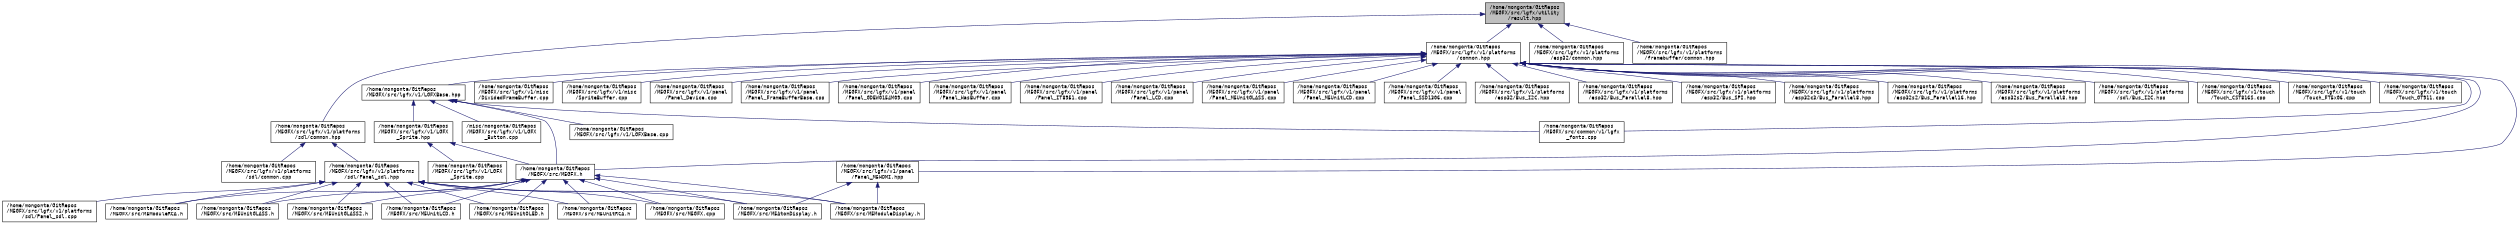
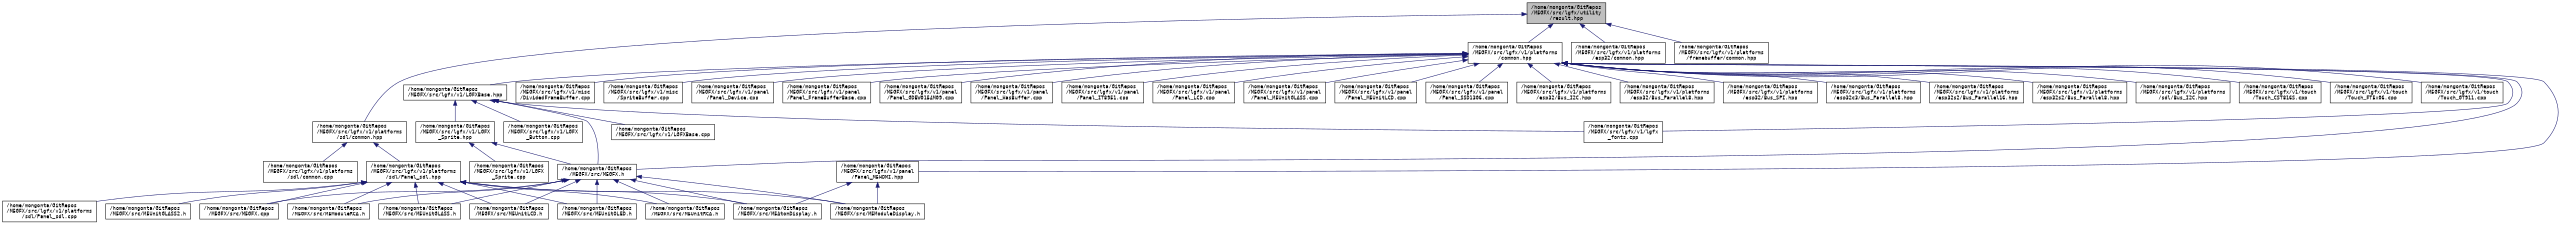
  digraph {
    fontname="DejaVu Sans Mono"
    node [color=black fillcolor=white fontname="DejaVu Sans Mono" fontsize=10 shape=record style=filled]
    edge [color=midnightblue dir=back fontname="DejaVu Sans Mono" fontsize=10 labelfontname=Helvetica labelfontsize=10 style=solid]
    n1 [fillcolor=grey75 fontcolor=black height=0.2 label="/home/mongonta/GitRepos\l/M5GFX/src/lgfx/utility\l/result.hpp" width=0.4]
    n2 [height=0.2 label="/home/mongonta/GitRepos\l/M5GFX/src/lgfx/v1/platforms\l/common.hpp" width=0.4]
    n3 [height=0.2 label="/home/mongonta/GitRepos\l/M5GFX/src/lgfx/v1/platforms\l/esp32/common.hpp" width=0.4]
    n4 [height=0.2 label="/home/mongonta/GitRepos\l/M5GFX/src/lgfx/v1/platforms\l/framebuffer/common.hpp" width=0.4]
    n5 [height=0.2 label="/home/mongonta/GitRepos\l/M5GFX/src/lgfx/v1/platforms\l/sdl/common.hpp" width=0.4]
    n6 [height=0.2 label="/home/mongonta/GitRepos\l/M5GFX/src/lgfx/v1/LGFXBase.hpp" width=0.4]
-   n7 [height=0.2 label="/home/mongonta/GitRepos\l/M5GFX/src/common/v1/lgfx\l_fonts.cpp" width=0.4]
+   n7 [height=0.2 label="/home/mongonta/GitRepos\l/M5GFX/src/lgfx/v1/lgfx\l_fonts.cpp" width=0.4]
    n8 [height=0.2 label="/home/mongonta/GitRepos\l/M5GFX/src/M5GFX.h" width=0.4]
    n9 [height=0.2 label="/home/mongonta/GitRepos\l/M5GFX/src/lgfx/v1/misc\l/DividedFrameBuffer.cpp" width=0.4]
    n10 [height=0.2 label="/home/mongonta/GitRepos\l/M5GFX/src/lgfx/v1/misc\l/SpriteBuffer.cpp" width=0.4]
    n11 [height=0.2 label="/home/mongonta/GitRepos\l/M5GFX/src/lgfx/v1/panel\l/Panel_Device.cpp" width=0.4]
    n12 [height=0.2 label="/home/mongonta/GitRepos\l/M5GFX/src/lgfx/v1/panel\l/Panel_FrameBufferBase.cpp" width=0.4]
    n13 [height=0.2 label="/home/mongonta/GitRepos\l/M5GFX/src/lgfx/v1/panel\l/Panel_GDEW0154M09.cpp" width=0.4]
    n14 [height=0.2 label="/home/mongonta/GitRepos\l/M5GFX/src/lgfx/v1/panel\l/Panel_HasBuffer.cpp" width=0.4]
    n15 [height=0.2 label="/home/mongonta/GitRepos\l/M5GFX/src/lgfx/v1/panel\l/Panel_IT8951.cpp" width=0.4]
    n16 [height=0.2 label="/home/mongonta/GitRepos\l/M5GFX/src/lgfx/v1/panel\l/Panel_LCD.cpp" width=0.4]
    n17 [height=0.2 label="/home/mongonta/GitRepos\l/M5GFX/src/lgfx/v1/panel\l/Panel_M5HDMI.hpp" width=0.4]
    n18 [height=0.2 label="/home/mongonta/GitRepos\l/M5GFX/src/lgfx/v1/panel\l/Panel_M5UnitGLASS.cpp" width=0.4]
    n19 [height=0.2 label="/home/mongonta/GitRepos\l/M5GFX/src/lgfx/v1/panel\l/Panel_M5UnitLCD.cpp" width=0.4]
    n20 [height=0.2 label="/home/mongonta/GitRepos\l/M5GFX/src/lgfx/v1/panel\l/Panel_SSD1306.cpp" width=0.4]
    n21 [height=0.2 label="/home/mongonta/GitRepos\l/M5GFX/src/lgfx/v1/platforms\l/esp32/Bus_I2C.hpp" width=0.4]
    n22 [height=0.2 label="/home/mongonta/GitRepos\l/M5GFX/src/lgfx/v1/platforms\l/esp32/Bus_Parallel8.hpp" width=0.4]
    n23 [height=0.2 label="/home/mongonta/GitRepos\l/M5GFX/src/lgfx/v1/platforms\l/esp32/Bus_SPI.hpp" width=0.4]
    n24 [height=0.2 label="/home/mongonta/GitRepos\l/M5GFX/src/lgfx/v1/platforms\l/esp32c3/Bus_Parallel8.hpp" width=0.4]
    n25 [height=0.2 label="/home/mongonta/GitRepos\l/M5GFX/src/lgfx/v1/platforms\l/esp32s2/Bus_Parallel16.hpp" width=0.4]
    n26 [height=0.2 label="/home/mongonta/GitRepos\l/M5GFX/src/lgfx/v1/platforms\l/esp32s2/Bus_Parallel8.hpp" width=0.4]
    n27 [height=0.2 label="/home/mongonta/GitRepos\l/M5GFX/src/lgfx/v1/platforms\l/sdl/Bus_I2C.hpp" width=0.4]
    n28 [height=0.2 label="/home/mongonta/GitRepos\l/M5GFX/src/lgfx/v1/touch\l/Touch_CST816S.cpp" width=0.4]
    n29 [height=0.2 label="/home/mongonta/GitRepos\l/M5GFX/src/lgfx/v1/touch\l/Touch_FT5x06.cpp" width=0.4]
    n30 [height=0.2 label="/home/mongonta/GitRepos\l/M5GFX/src/lgfx/v1/touch\l/Touch_GT911.cpp" width=0.4]
    n31 [height=0.2 label="/home/mongonta/GitRepos\l/M5GFX/src/lgfx/v1/platforms\l/sdl/common.cpp" width=0.4]
    n32 [height=0.2 label="/home/mongonta/GitRepos\l/M5GFX/src/lgfx/v1/platforms\l/sdl/Panel_sdl.hpp" width=0.4]
-   n33 [height=0.2 label="/misc/mongonta/GitRepos\l/M5GFX/src/lgfx/v1/LGFX\l_Button.cpp" width=0.4]
+   n33 [height=0.2 label="/home/mongonta/GitRepos\l/M5GFX/src/lgfx/v1/LGFX\l_Button.cpp" width=0.4]
    n34 [height=0.2 label="/home/mongonta/GitRepos\l/M5GFX/src/lgfx/v1/LGFX\l_Sprite.hpp" width=0.4]
    n35 [height=0.2 label="/home/mongonta/GitRepos\l/M5GFX/src/lgfx/v1/LGFXBase.cpp" width=0.4]
    n36 [height=0.2 label="/home/mongonta/GitRepos\l/M5GFX/src/M5AtomDisplay.h" width=0.4]
    n37 [height=0.2 label="/home/mongonta/GitRepos\l/M5GFX/src/M5GFX.cpp" width=0.4]
    n38 [height=0.2 label="/home/mongonta/GitRepos\l/M5GFX/src/M5ModuleDisplay.h" width=0.4]
    n39 [height=0.2 label="/home/mongonta/GitRepos\l/M5GFX/src/M5ModuleRCA.h" width=0.4]
    n40 [height=0.2 label="/home/mongonta/GitRepos\l/M5GFX/src/M5UnitGLASS.h" width=0.4]
    n41 [height=0.2 label="/home/mongonta/GitRepos\l/M5GFX/src/M5UnitGLASS2.h" width=0.4]
    n42 [height=0.2 label="/home/mongonta/GitRepos\l/M5GFX/src/M5UnitLCD.h" width=0.4]
    n43 [height=0.2 label="/home/mongonta/GitRepos\l/M5GFX/src/M5UnitOLED.h" width=0.4]
    n44 [height=0.2 label="/home/mongonta/GitRepos\l/M5GFX/src/M5UnitRCA.h" width=0.4]
    n45 [height=0.2 label="/home/mongonta/GitRepos\l/M5GFX/src/lgfx/v1/LGFX\l_Sprite.cpp" width=0.4]
    n46 [height=0.2 label="/home/mongonta/GitRepos\l/M5GFX/src/lgfx/v1/platforms\l/sdl/Panel_sdl.cpp" width=0.4]
    n1 -> n2
    n1 -> n3
    n1 -> n4
    n1 -> n5
    n2 -> n6
    n2 -> n7
    n2 -> n8
    n2 -> n9
    n2 -> n10
    n2 -> n11
    n2 -> n12
    n2 -> n13
    n2 -> n14
    n2 -> n15
    n2 -> n16
    n2 -> n17
    n2 -> n18
    n2 -> n19
    n2 -> n20
    n2 -> n21
    n2 -> n22
    n2 -> n23
    n2 -> n24
    n2 -> n25
    n2 -> n26
    n2 -> n27
    n2 -> n28
    n2 -> n29
    n2 -> n30
    n5 -> n31
    n5 -> n32
    n6 -> n7
    n6 -> n8
    n6 -> n33
    n6 -> n34
    n6 -> n35
    n8 -> n36
    n8 -> n37
    n8 -> n38
    n8 -> n39
    n8 -> n40
-   n8 -> n41
    n8 -> n42
    n8 -> n43
    n8 -> n44
    n17 -> n36
    n17 -> n38
    n32 -> n36
    n32 -> n37
    n32 -> n38
    n32 -> n39
    n32 -> n40
    n32 -> n41
    n32 -> n42
    n32 -> n43
    n32 -> n44
    n32 -> n46
    n34 -> n8
    n34 -> n45
  }
